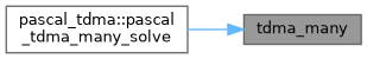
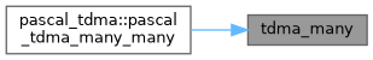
  digraph {
    rankdir=RL
    node [fontname=Helvetica fontsize=10 shape=box style=filled]
    n1 [color=gray40 fillcolor=grey60 fontcolor=black height=0.2 label=tdma_many width=0.4]
-   n2 [color=grey40 fillcolor=white height=0.2 label="pascal_tdma::pascal\l_tdma_many_solve" width=0.4]
+   n2 [color=grey40 fillcolor=white height=0.2 label="pascal_tdma::pascal\l_tdma_many_many" width=0.4]
    n1 -> n2 [color=steelblue1 dir=back fontname=Helvetica fontsize=10 labelfontname=Helvetica labelfontsize=10 style=solid]
  }
